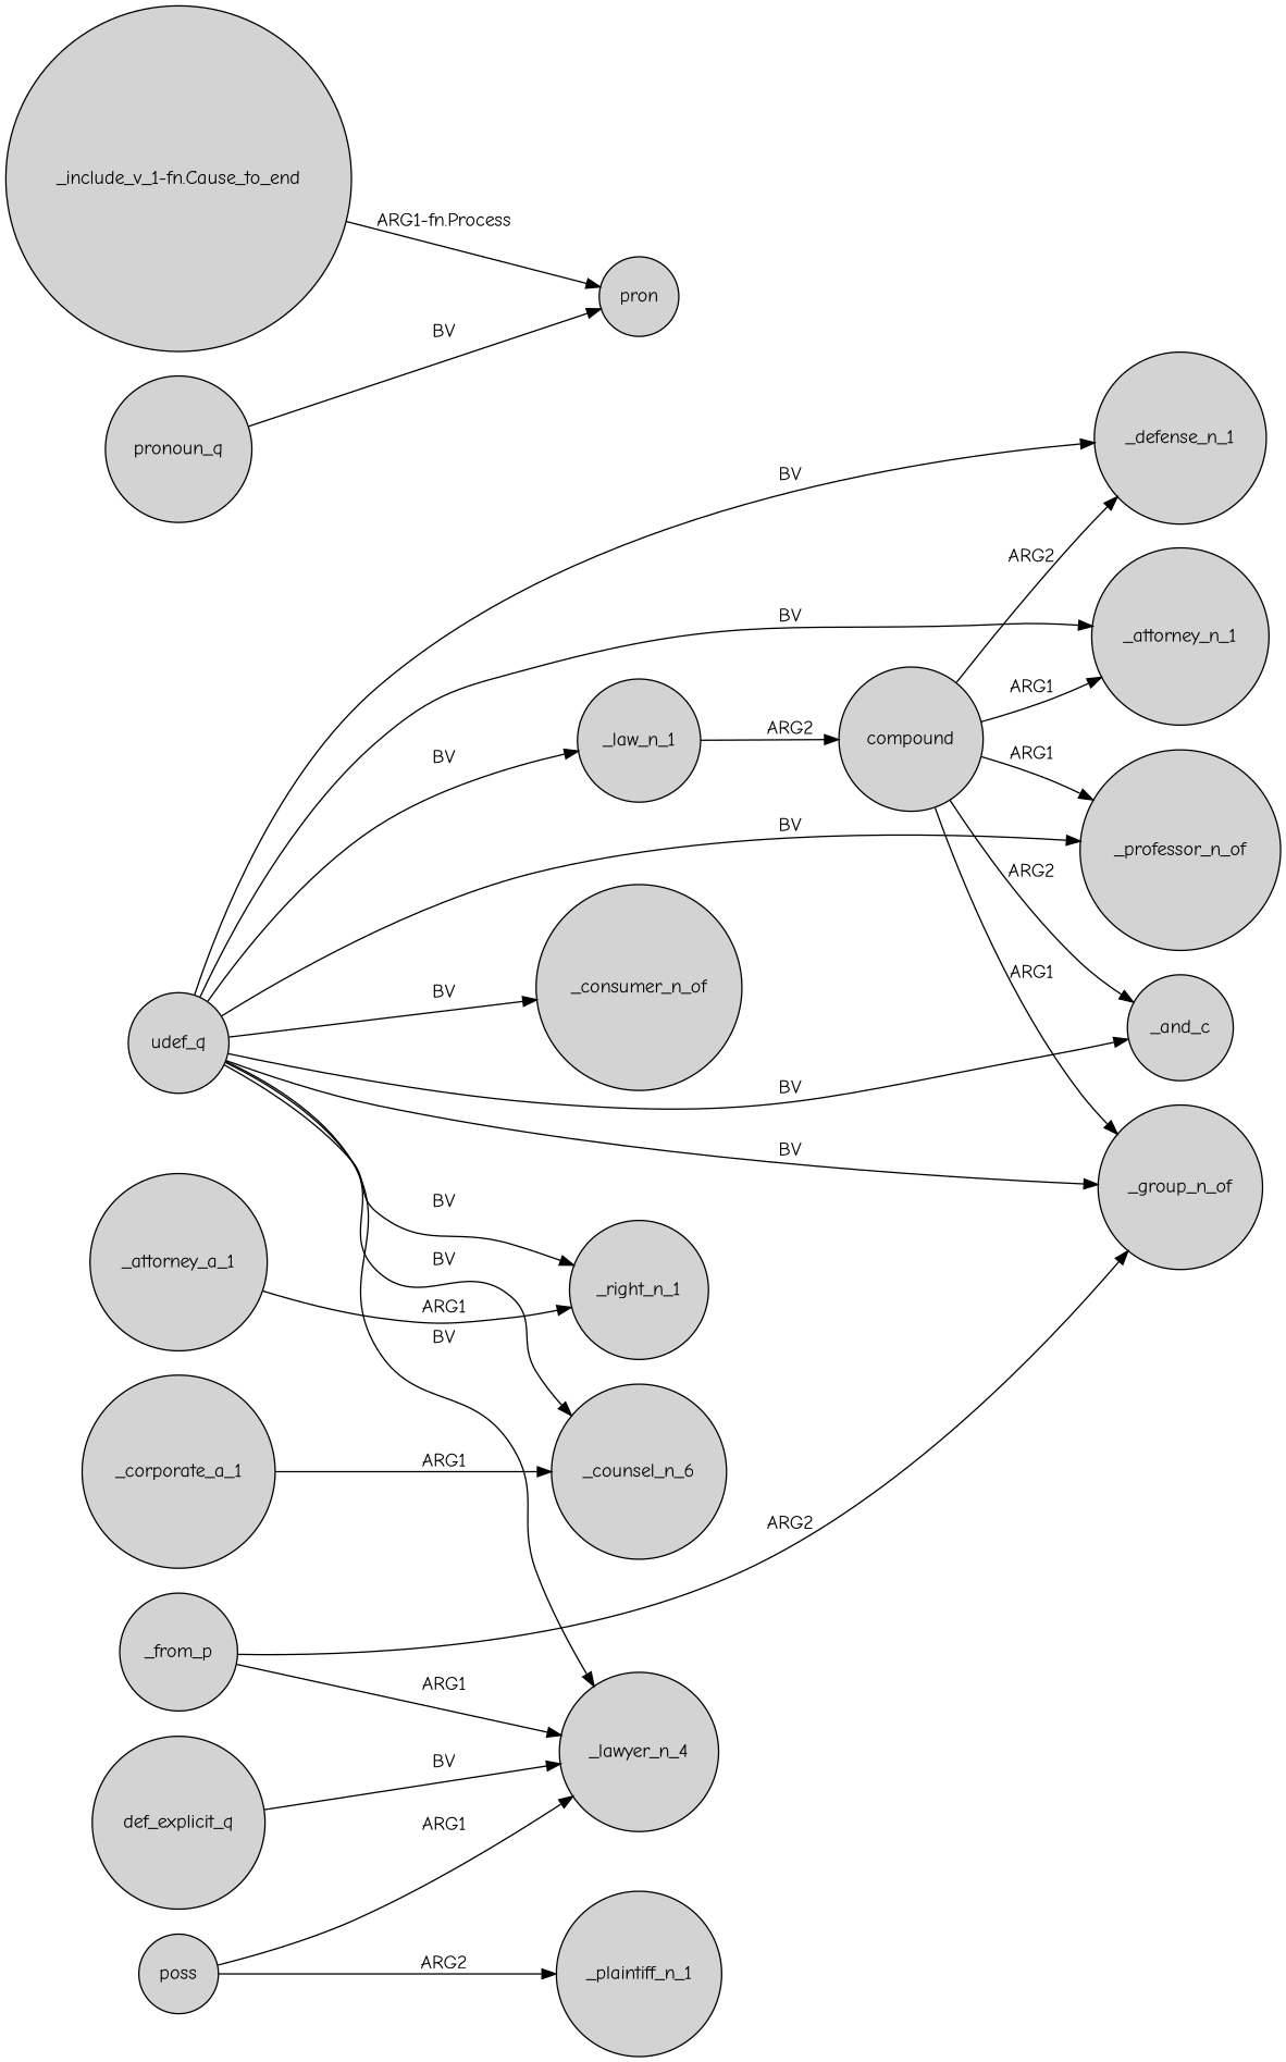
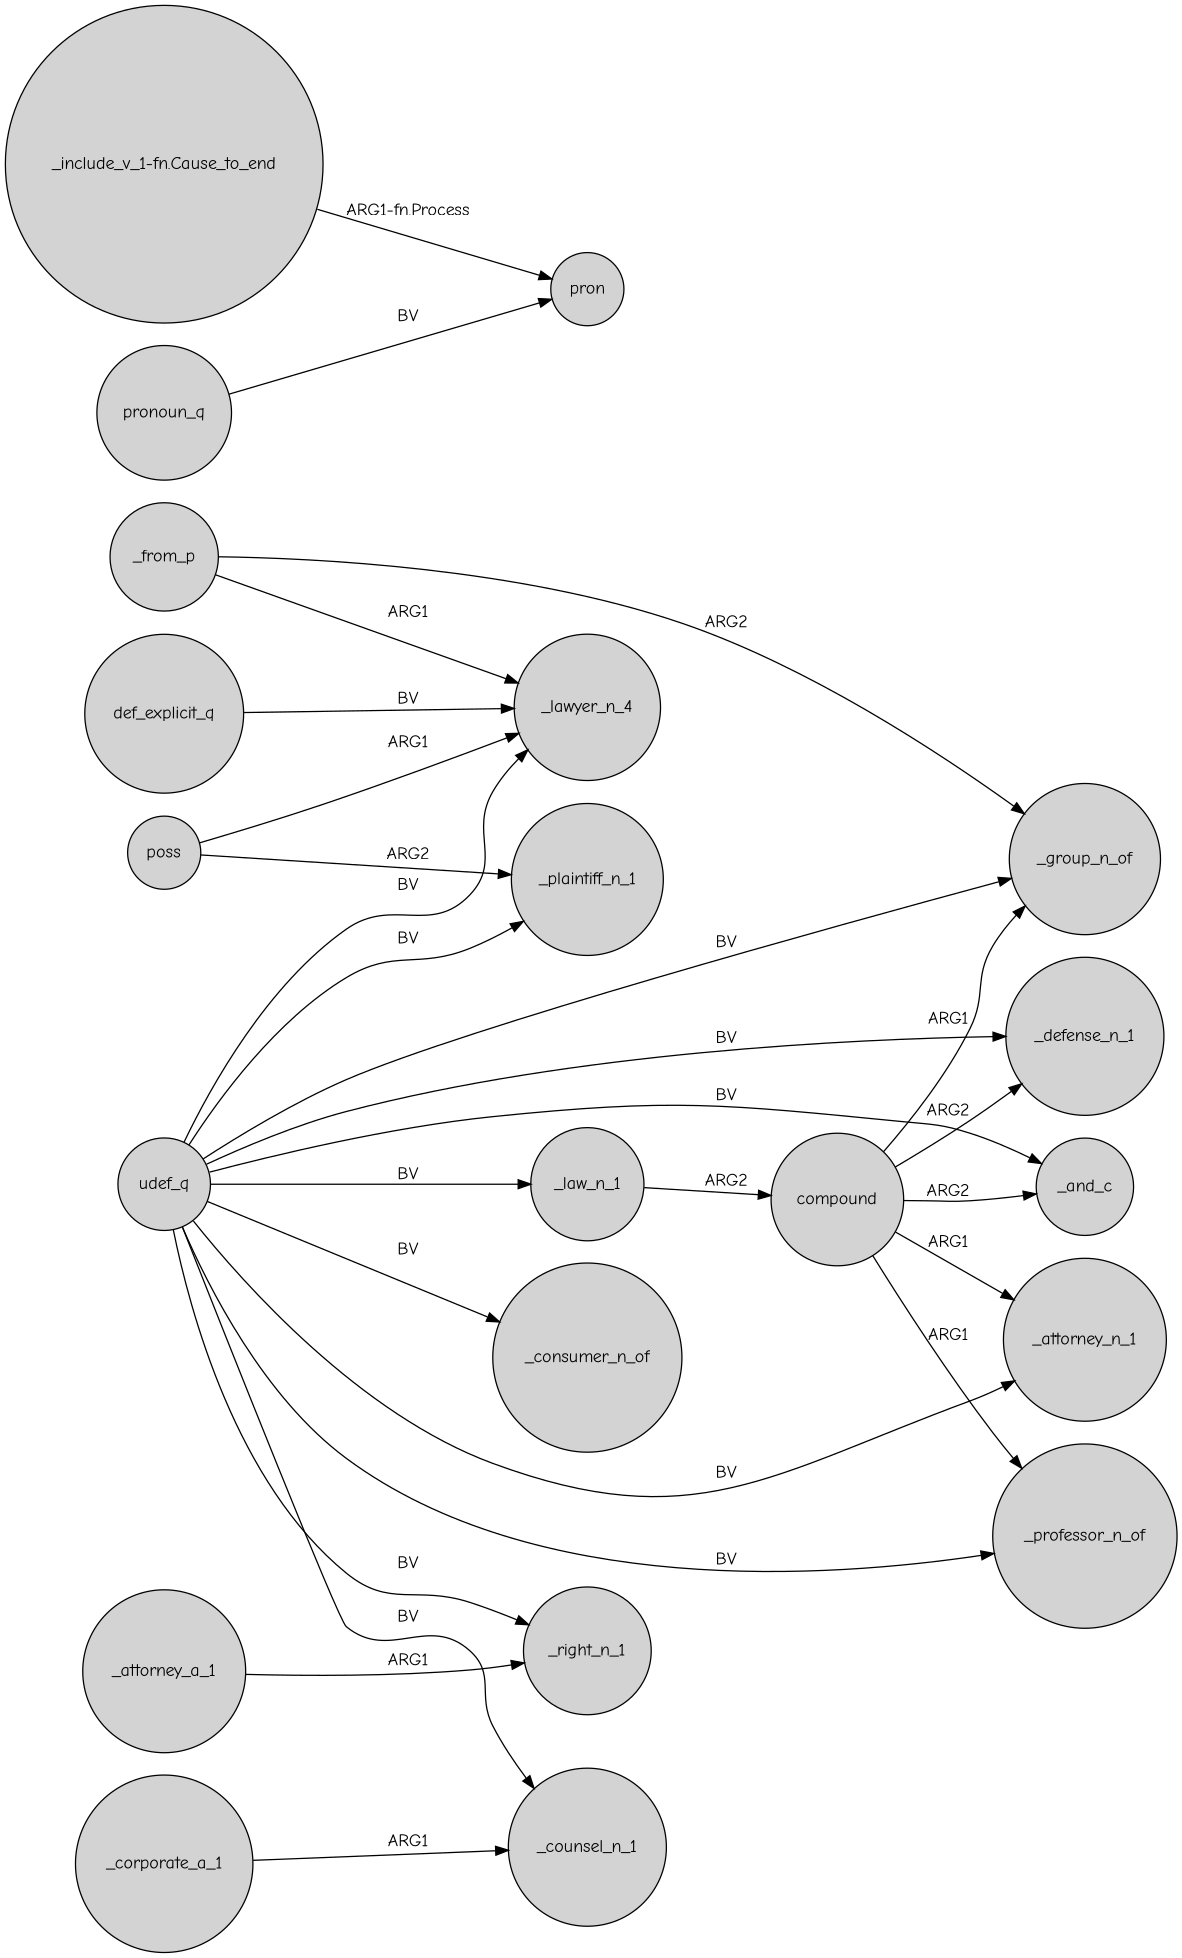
  digraph {
    fontname="Comic Neue"
    rankdir=LR
    node [fontname="Comic Neue" shape=circle style=filled]
    edge [fontname="Comic Neue"]
    compound
    _group_n_of
    _professor_n_of
    _attorney_n_1
    _defense_n_1
    _and_c
    _law_n_1
    udef_q
    n9 [label=_lawyer_n_4]
    _plaintiff_n_1
    _right_n_1
-   _counsel_n_1 [label=_counsel_n_6]
+   _counsel_n_1
    _consumer_n_of
    poss
    _from_p
    "_include_v_1-fn.Cause_to_end"
    pron
    pronoun_q
    n19 [label=_attorney_a_1]
    _corporate_a_1
    def_explicit_q
    compound -> _group_n_of [label=ARG1]
    compound -> _professor_n_of [label=ARG1]
    compound -> _attorney_n_1 [label=ARG1]
    compound -> _defense_n_1 [label=ARG2]
    compound -> _and_c [label=ARG2]
    _law_n_1 -> compound [label=ARG2]
    udef_q -> _group_n_of [label=BV]
    udef_q -> _professor_n_of [label=BV]
    udef_q -> _attorney_n_1 [label=BV]
    udef_q -> _defense_n_1 [label=BV]
    udef_q -> _and_c [label=BV]
    udef_q -> _law_n_1 [label=BV]
    udef_q -> n9 [label=BV]
+   udef_q -> _plaintiff_n_1 [label=BV]
    udef_q -> _right_n_1 [label=BV]
    udef_q -> _counsel_n_1 [label=BV]
    udef_q -> _consumer_n_of [label=BV]
    poss -> n9 [label=ARG1]
    poss -> _plaintiff_n_1 [label=ARG2]
    _from_p -> _group_n_of [label=ARG2]
    _from_p -> n9 [label=ARG1]
    "_include_v_1-fn.Cause_to_end" -> pron [label="ARG1-fn.Process"]
    pronoun_q -> pron [label=BV]
    n19 -> _right_n_1 [label=ARG1]
    _corporate_a_1 -> _counsel_n_1 [label=ARG1]
    def_explicit_q -> n9 [label=BV]
  }
